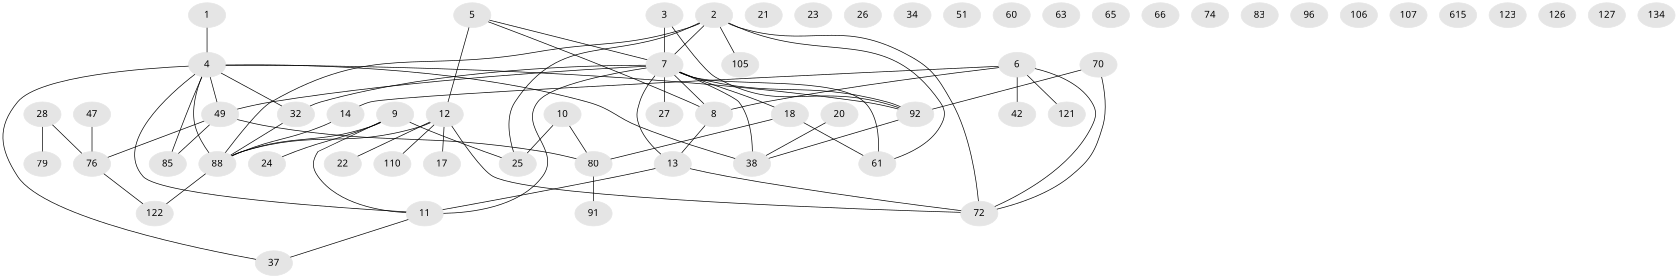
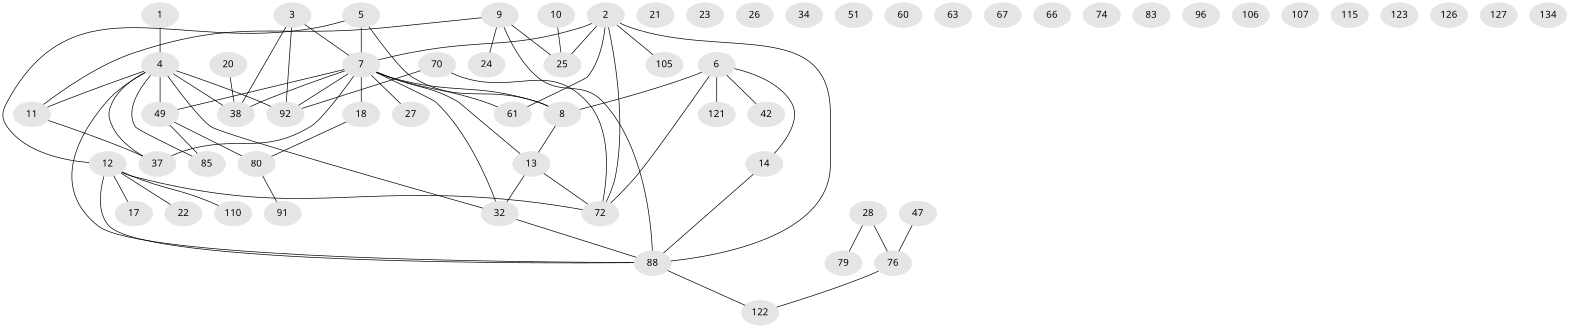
  graph {
    fontname="Noto Sans"
    node [color=gray90 fontname="Noto Sans" style=filled]
    edge [fontname="Noto Sans"]
    4 [super="+98+35+71"]
    88 [super="+118+120+116"]
    38 [super="+69+57+109"]
    92 [super="+113"]
    11 [super="+100+62+40"]
    32 [super="+43"]
    37 [super="+54"]
    49 [super="+77+56"]
    85
    1
    2 [super="+67+19+114"]
    7 [super="+53+33+46+68"]
    25 [super="+102+103"]
    61
    72 [super="+87"]
    105
    8 [super="+29+58"]
    13 [super="+55+117"]
    18 [super="+59+112"]
    27
    122 [super="+131"]
    3 [super="+16"]
    80 [super="+128+132"]
    76 [super="+97+108"]
    5 [super="+31+101+44"]
    12 [super="+50+104"]
    17
    22 [super="+90"]
    110
    6 [super="+45+73+86"]
    14 [super="+36"]
    42 [super="+89"]
    121
    91
    9 [super="+30"]
    24 [super="+52"]
    10 [super="+15"]
    20
    21
    23
    26
    28 [super="+48"]
    79
    34
    47
    51
    60 [super="+78+64"]
    63
-   65
+   65 [label=67]
    66
    70
    74
    83
    96
    106
    107
-   115 [label=615]
+   115
    123
    126
    127
    134
    4 -- 88
    4 -- 38 [weight=2]
    4 -- 92
    4 -- 11
    4 -- 32
    4 -- 37
    4 -- 49
    4 -- 85
    88 -- 122
    11 -- 37
    32 -- 88
    49 -- 85
    49 -- 80
-   49 -- 76
    1 -- 4
    2 -- 88
    2 -- 7
    2 -- 25 [weight=2]
    2 -- 61
    2 -- 72
    2 -- 105
    7 -- 38
    7 -- 92
    7 -- 32
-   7 -- 11 [weight=2]
+   7 -- 37 [weight=2]
    7 -- 49
    7 -- 61
    7 -- 8
    7 -- 13
    7 -- 18 [weight=2]
    7 -- 27
    8 -- 13
-   13 -- 11
+   13 -- 32
    13 -- 72
-   18 -- 61
    18 -- 80
-   92 -- 38
+   3 -- 38
    3 -- 92
    3 -- 7
    80 -- 91
    76 -- 122
    5 -- 7
    5 -- 8
    5 -- 12
    12 -- 88
    12 -- 72
    12 -- 17
    12 -- 22
    12 -- 110
    6 -- 72
    6 -- 8
    6 -- 14
    6 -- 42
    6 -- 121
    14 -- 88
    9 -- 88
    9 -- 11
    9 -- 25
    9 -- 24
    10 -- 25
-   10 -- 80 [weight=2]
    20 -- 38
    28 -- 76
    28 -- 79
    47 -- 76
    70 -- 92
    70 -- 72
  }
